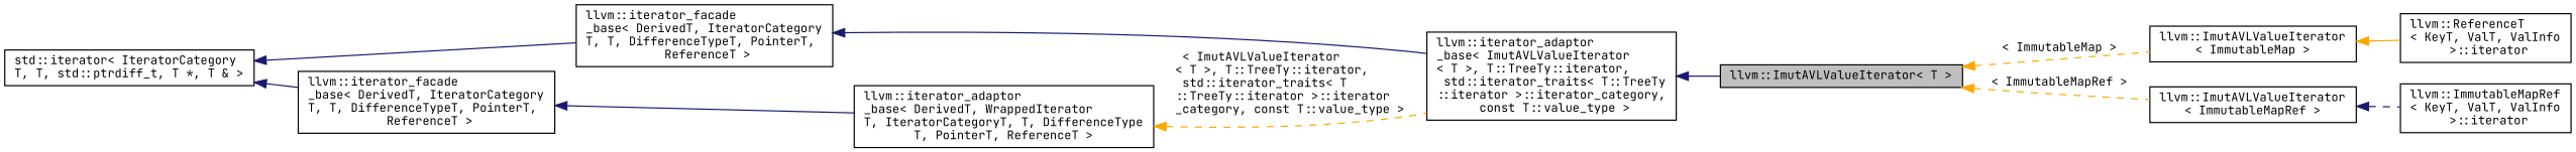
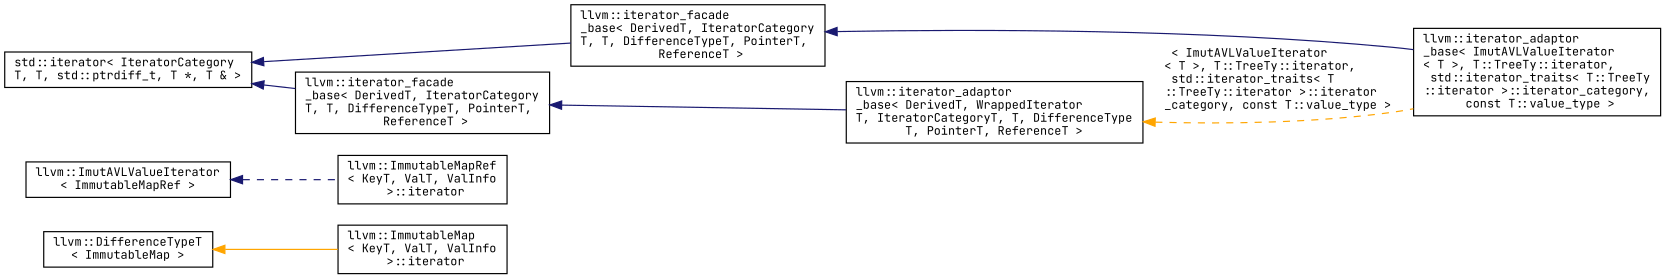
  digraph {
    fontname="JetBrains Mono"
    rankdir=LR
    node [color=black fontname="JetBrains Mono" fontsize=10 shape=box]
    edge [color=midnightblue dir=back fontname="JetBrains Mono" fontsize=10 labelfontname=Helvetica labelfontsize=10 style=solid]
-   n1 [fillcolor=grey75 fontcolor=black height=0.2 label="llvm::ImutAVLValueIterator\< T \>" style=filled width=0.4]
-   n2 [height=0.2 label="llvm::ImutAVLValueIterator\l\< ImmutableMap \>" width=0.4]
+   n2 [height=0.2 label="llvm::DifferenceTypeT\l\< ImmutableMap \>" width=0.4]
    n3 [height=0.2 label="llvm::ImutAVLValueIterator\l\< ImmutableMapRef \>" width=0.4]
-   n4 [height=0.2 label="llvm::ReferenceT\l\< KeyT, ValT, ValInfo\l \>::iterator" width=0.4]
+   n4 [height=0.2 label="llvm::ImmutableMap\l\< KeyT, ValT, ValInfo\l \>::iterator" width=0.4]
    n5 [height=0.2 label="llvm::ImmutableMapRef\l\< KeyT, ValT, ValInfo\l \>::iterator" width=0.4]
    n6 [height=0.2 label="llvm::iterator_adaptor\l_base\< ImutAVLValueIterator\l\< T \>, T::TreeTy::iterator,\l std::iterator_traits\< T::TreeTy\l::iterator \>::iterator_category,\l const T::value_type \>" width=0.4]
    n7 [height=0.2 label="llvm::iterator_facade\l_base\< DerivedT, IteratorCategory\lT, T, DifferenceTypeT, PointerT,\l ReferenceT \>" width=0.4]
    n8 [height=0.2 label="std::iterator\< IteratorCategory\lT, T, std::ptrdiff_t, T *, T & \>" width=0.4]
    n9 [height=0.2 label="llvm::iterator_facade\l_base\< DerivedT, IteratorCategory\lT, T, DifferenceTypeT, PointerT,\l ReferenceT \>" width=0.4]
    n10 [height=0.2 label="llvm::iterator_adaptor\l_base\< DerivedT, WrappedIterator\lT, IteratorCategoryT, T, DifferenceType\lT, PointerT, ReferenceT \>" width=0.4]
-   n1 -> n2 [color=orange label=" \< ImmutableMap \>" style=dashed]
-   n1 -> n3 [color=orange label=" \< ImmutableMapRef \>" style=dashed]
    n2 -> n4 [color=orange]
    n3 -> n5 [style=dashed]
-   n6 -> n1
    n7 -> n6
    n8 -> n7
    n8 -> n9
    n9 -> n10
    n10 -> n6 [color=orange label=" \< ImutAVLValueIterator\l\< T \>, T::TreeTy::iterator,\l std::iterator_traits\< T\l::TreeTy::iterator \>::iterator\l_category, const T::value_type \>" style=dashed]
  }
